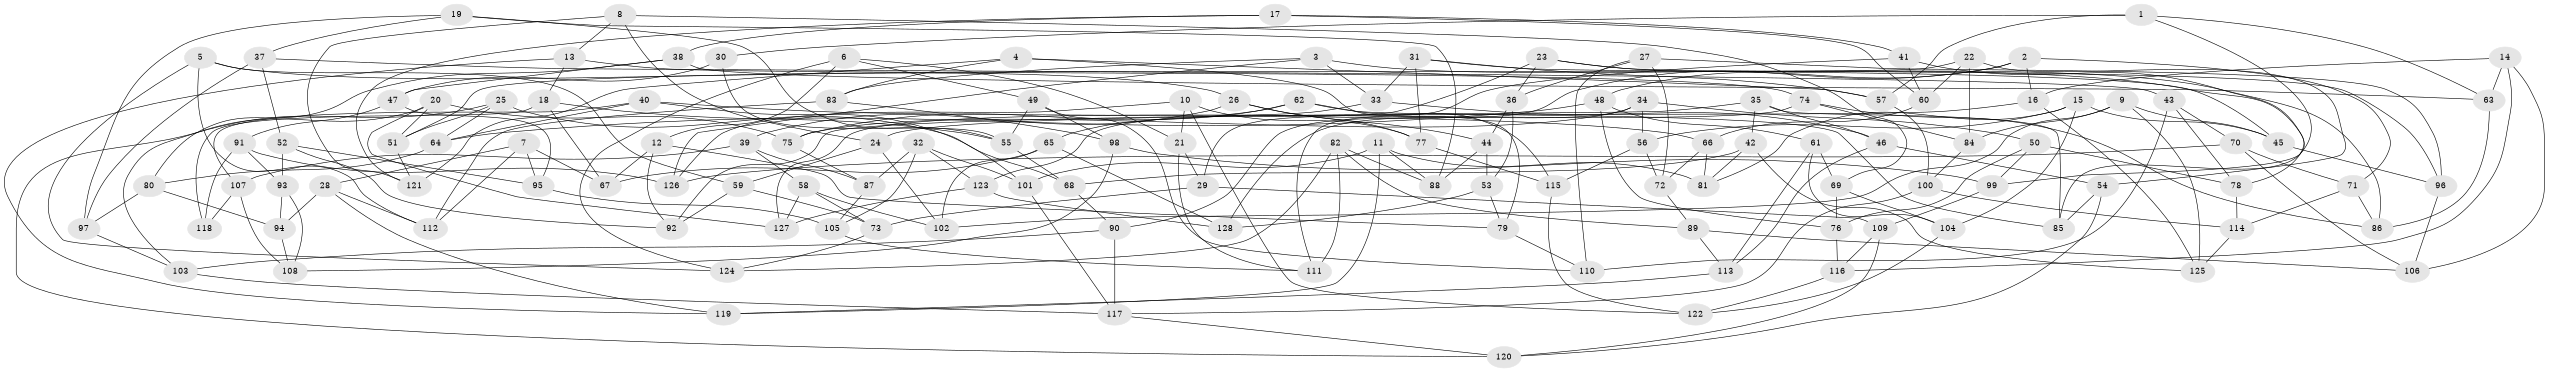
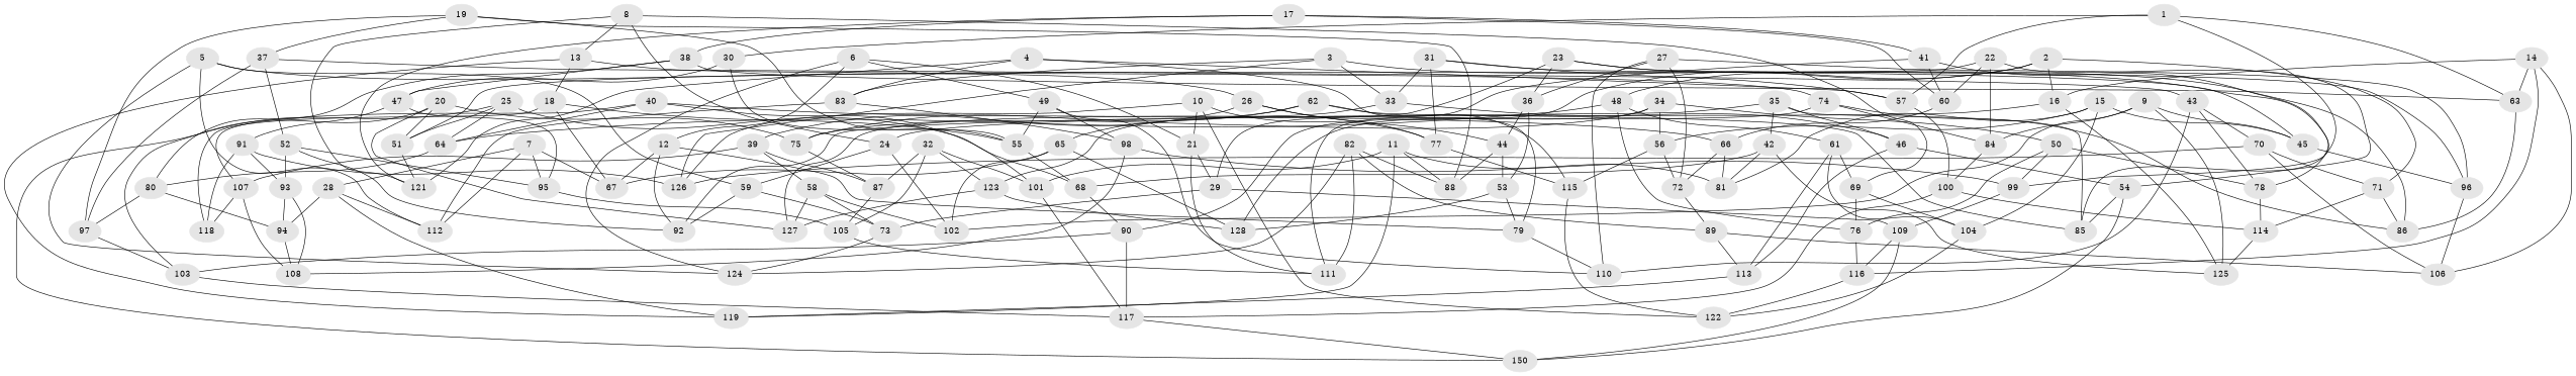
  graph {
    node [color=gray90 style=filled]
    1
    30
    57
    63
    99
    55
    47
    100
    86
    109
    2
    16
    48
    71
    90
    24
    125
    64
    61
    76
    114
    103
    117
    3
    33
    78
    83
    126
    123
    46
    112
    98
    4
    79
    121
    110
    5
    26
    59
    124
    77
    39
    44
    92
    73
    6
    12
    21
    49
    67
    29
    111
    7
    28
    95
    119
    94
    105
    8
    13
    69
    18
    74
    102
    104
    9
    45
    84
    96
    10
    122
    115
    11
    81
    88
    101
    118
    127
    14
    106
    116
    15
    56
    72
    17
    38
    41
    60
    80
    85
    66
    68
    19
    37
    97
    43
    52
    20
    51
    75
    87
    22
    54
-   120
+   120 [label=150]
    23
    36
    53
    25
    58
    107
    27
    89
    108
    91
    31
    32
    128
    113
    34
    50
    35
    42
    70
    93
    40
    62
    65
    82
    1 -- 30
    1 -- 57
    1 -- 63
    1 -- 99
    30 -- 55
    30 -- 47
    57 -- 100
    63 -- 86
    99 -- 109
    55 -- 68
    47 -- 95
    47 -- 91
    100 -- 114
    100 -- 117
    109 -- 116
    109 -- 120
    2 -- 16
    2 -- 48
    2 -- 71
    2 -- 90
    16 -- 24
    16 -- 125
    48 -- 64
    48 -- 61
    48 -- 76
    71 -- 86
    71 -- 114
    90 -- 103
    90 -- 117
    24 -- 59
    24 -- 102
    64 -- 80
    61 -- 69
    61 -- 104
    61 -- 113
    76 -- 116
    114 -- 125
    103 -- 117
    117 -- 120
    3 -- 33
    3 -- 78
    3 -- 83
    3 -- 126
    33 -- 123
    33 -- 46
    78 -- 114
    83 -- 112
    83 -- 98
    123 -- 127
    123 -- 128
    46 -- 54
    46 -- 113
    98 -- 99
    98 -- 108
    4 -- 57
    4 -- 83
    4 -- 79
    4 -- 121
    79 -- 110
    5 -- 112
    5 -- 26
    5 -- 59
    5 -- 124
    26 -- 77
    26 -- 39
    26 -- 44
    59 -- 92
    59 -- 73
    77 -- 115
    39 -- 87
    39 -- 58
    39 -- 107
    44 -- 88
    44 -- 53
    73 -- 124
    6 -- 124
    6 -- 12
    6 -- 21
    6 -- 49
    12 -- 79
    12 -- 92
    12 -- 67
    21 -- 29
    21 -- 111
    49 -- 55
    49 -- 98
    49 -- 110
    29 -- 109
    29 -- 73
    7 -- 112
    7 -- 67
    7 -- 28
    7 -- 95
    28 -- 112
    28 -- 119
    28 -- 94
    95 -- 105
    94 -- 108
    105 -- 111
    8 -- 24
    8 -- 121
    8 -- 13
    8 -- 69
    13 -- 119
    13 -- 18
    13 -- 74
    69 -- 76
    69 -- 104
    18 -- 55
    18 -- 67
    18 -- 118
    74 -- 86
    74 -- 84
    74 -- 127
    104 -- 122
    9 -- 125
    9 -- 102
    9 -- 45
    9 -- 84
    45 -- 96
    84 -- 100
    96 -- 106
    10 -- 126
    10 -- 77
    10 -- 21
    10 -- 122
    115 -- 122
    11 -- 119
    11 -- 81
    11 -- 88
    11 -- 101
    101 -- 117
    14 -- 63
    14 -- 16
    14 -- 106
    14 -- 116
    116 -- 122
    15 -- 104
    15 -- 45
    15 -- 81
    15 -- 56
    56 -- 115
    56 -- 72
    72 -- 89
    17 -- 121
    17 -- 38
    17 -- 41
    17 -- 60
    38 -- 63
    38 -- 47
    38 -- 80
    41 -- 111
    41 -- 60
    41 -- 85
    60 -- 66
    80 -- 94
    80 -- 97
    66 -- 81
    66 -- 72
    68 -- 90
    19 -- 55
    19 -- 88
    19 -- 37
    19 -- 97
    37 -- 97
    37 -- 43
    37 -- 52
    97 -- 103
    43 -- 78
    43 -- 110
    43 -- 70
    52 -- 92
    52 -- 95
    52 -- 93
    20 -- 103
    20 -- 127
    20 -- 51
    20 -- 75
    51 -- 121
    75 -- 87
    87 -- 105
    22 -- 84
    22 -- 60
    22 -- 51
    22 -- 54
    54 -- 85
    54 -- 120
    23 -- 86
    23 -- 29
    23 -- 96
    23 -- 36
    36 -- 44
    36 -- 53
    53 -- 79
    53 -- 128
    25 -- 64
    25 -- 68
    25 -- 51
    25 -- 120
    58 -- 73
    58 -- 102
    58 -- 127
    107 -- 118
    107 -- 108
    27 -- 110
    27 -- 96
    27 -- 72
    27 -- 36
    89 -- 106
    89 -- 113
    91 -- 126
    91 -- 118
    91 -- 93
    31 -- 57
    31 -- 33
    31 -- 77
    31 -- 45
    32 -- 123
    32 -- 105
    32 -- 101
    32 -- 87
    113 -- 119
    34 -- 56
    34 -- 75
    34 -- 128
    34 -- 50
    50 -- 99
    50 -- 76
    50 -- 78
    35 -- 46
    35 -- 92
    35 -- 85
    35 -- 42
    42 -- 125
    42 -- 81
    42 -- 68
    70 -- 71
    70 -- 126
    70 -- 106
    93 -- 94
    93 -- 108
    40 -- 64
    40 -- 101
    40 -- 66
    40 -- 107
    62 -- 115
    62 -- 85
    62 -- 75
    62 -- 65
    65 -- 67
    65 -- 102
    65 -- 128
    82 -- 124
    82 -- 111
    82 -- 88
    82 -- 89
  }
